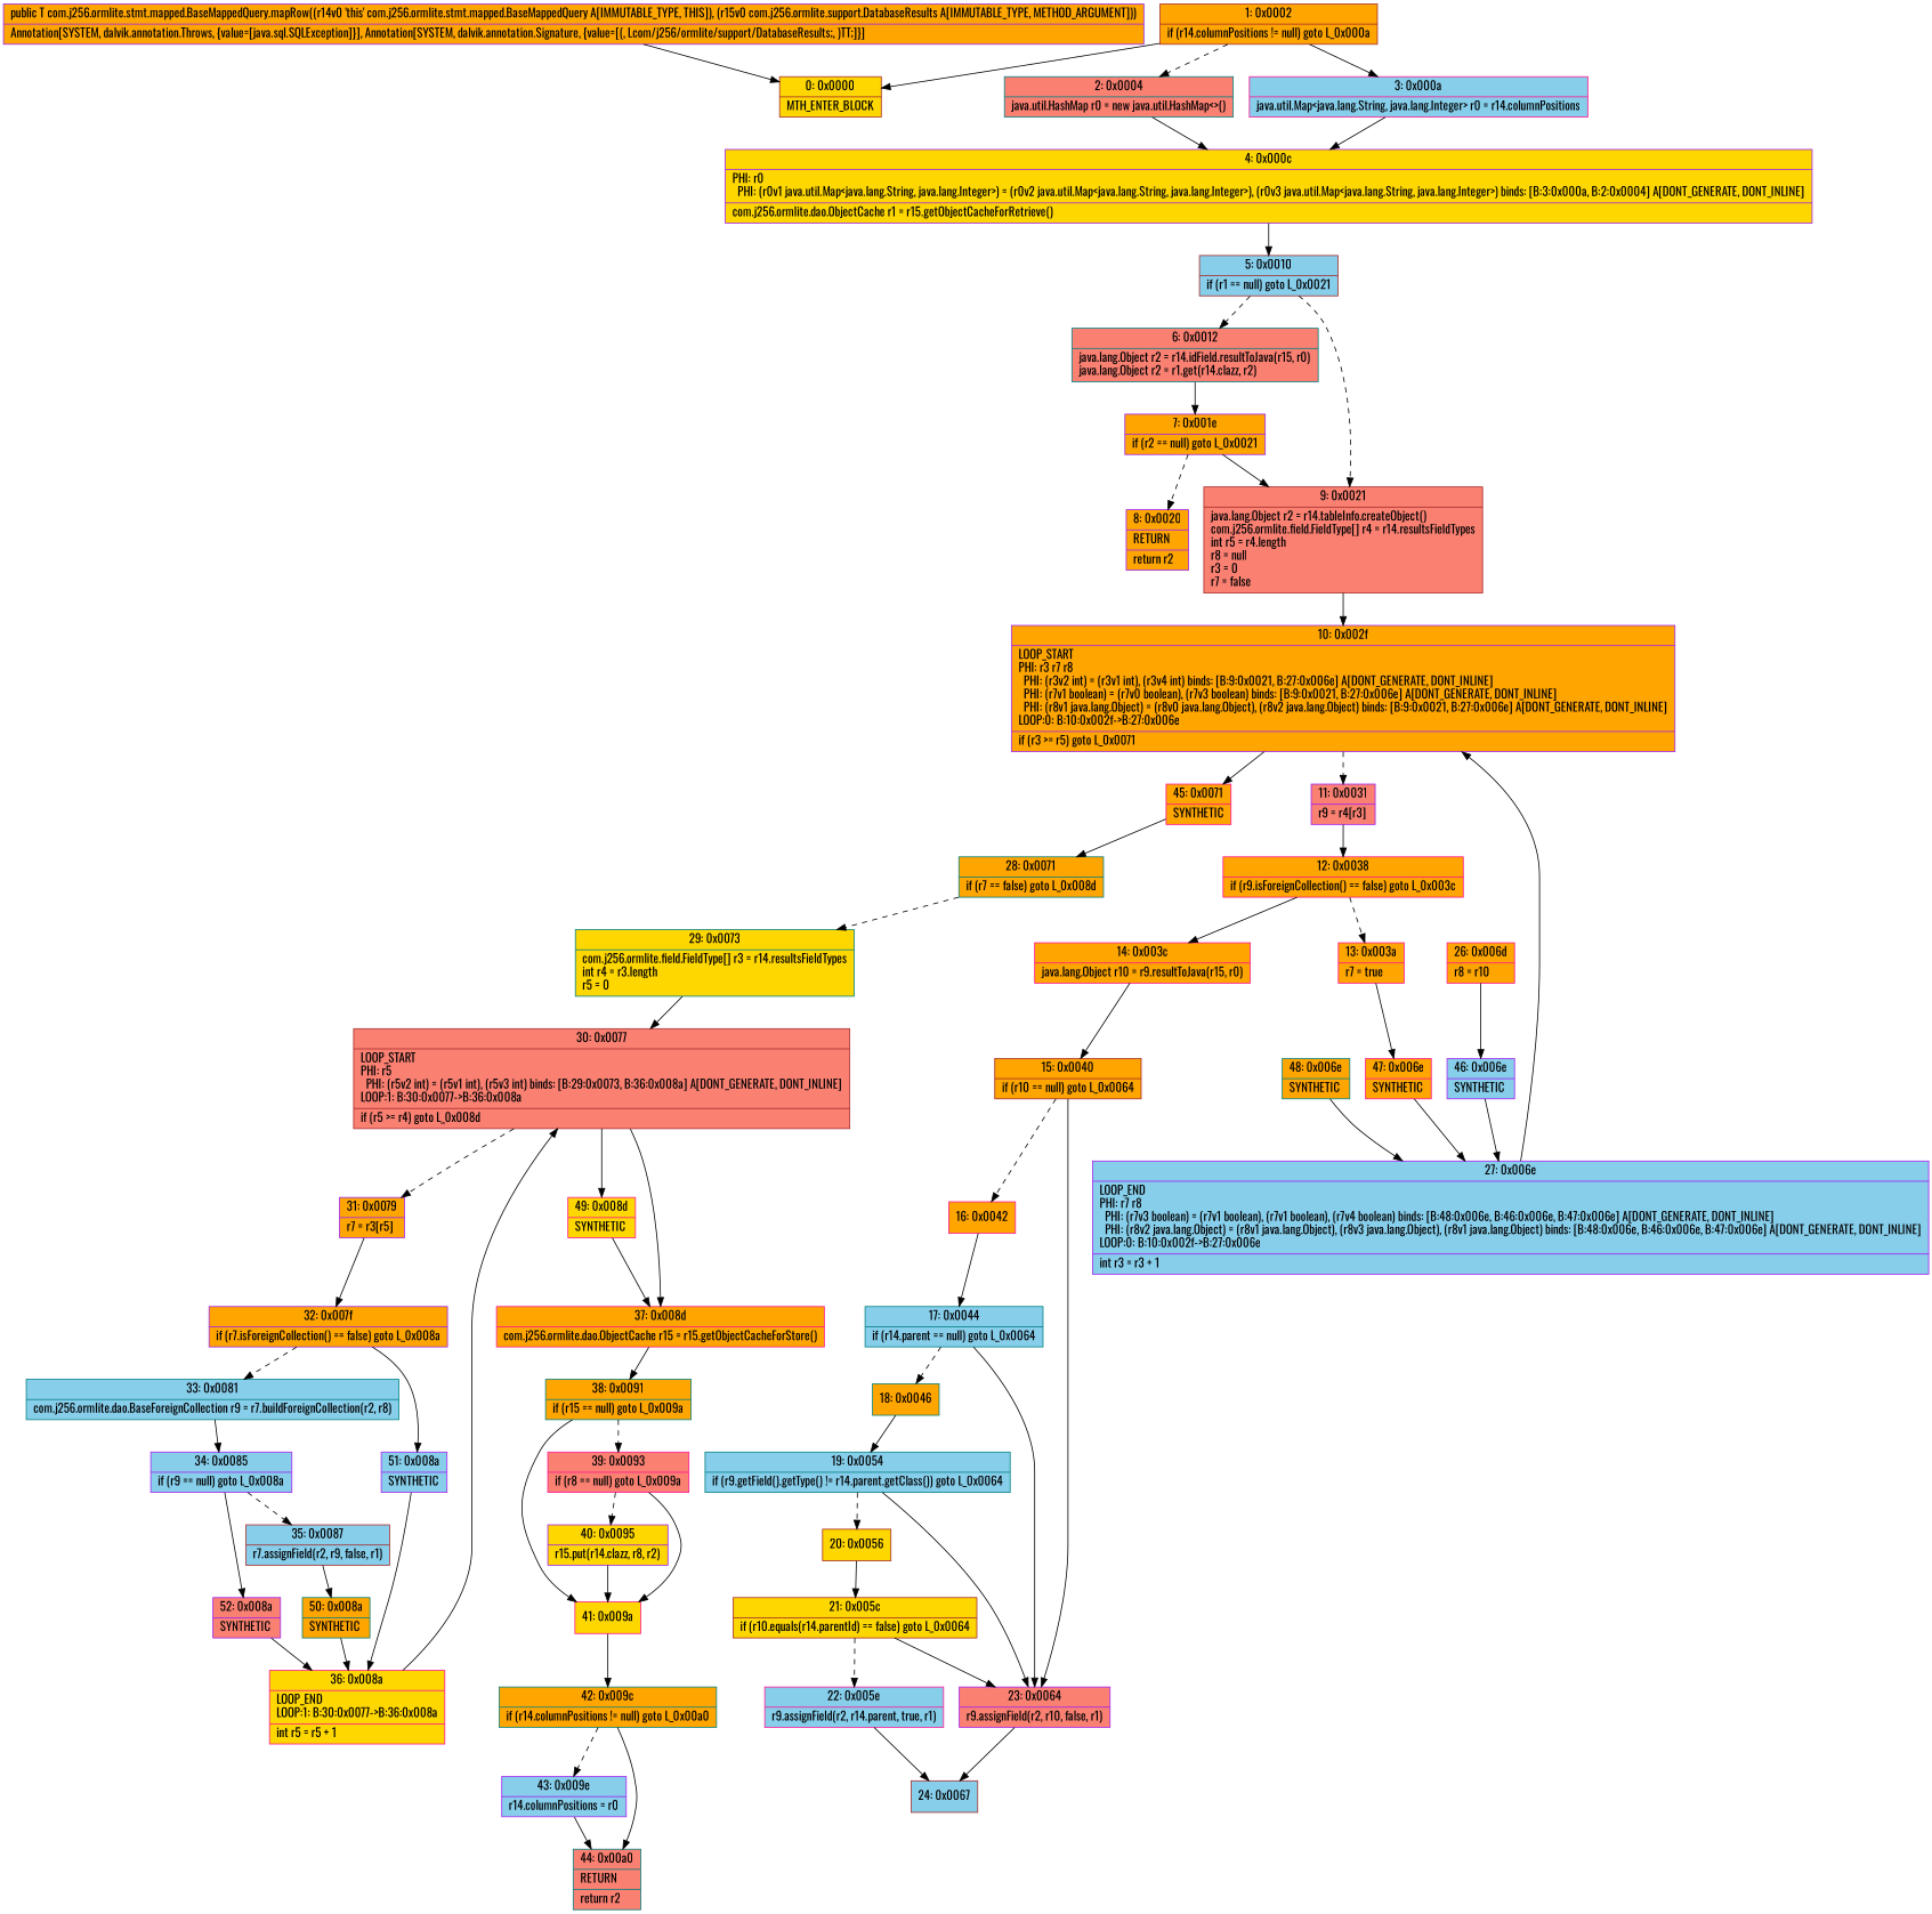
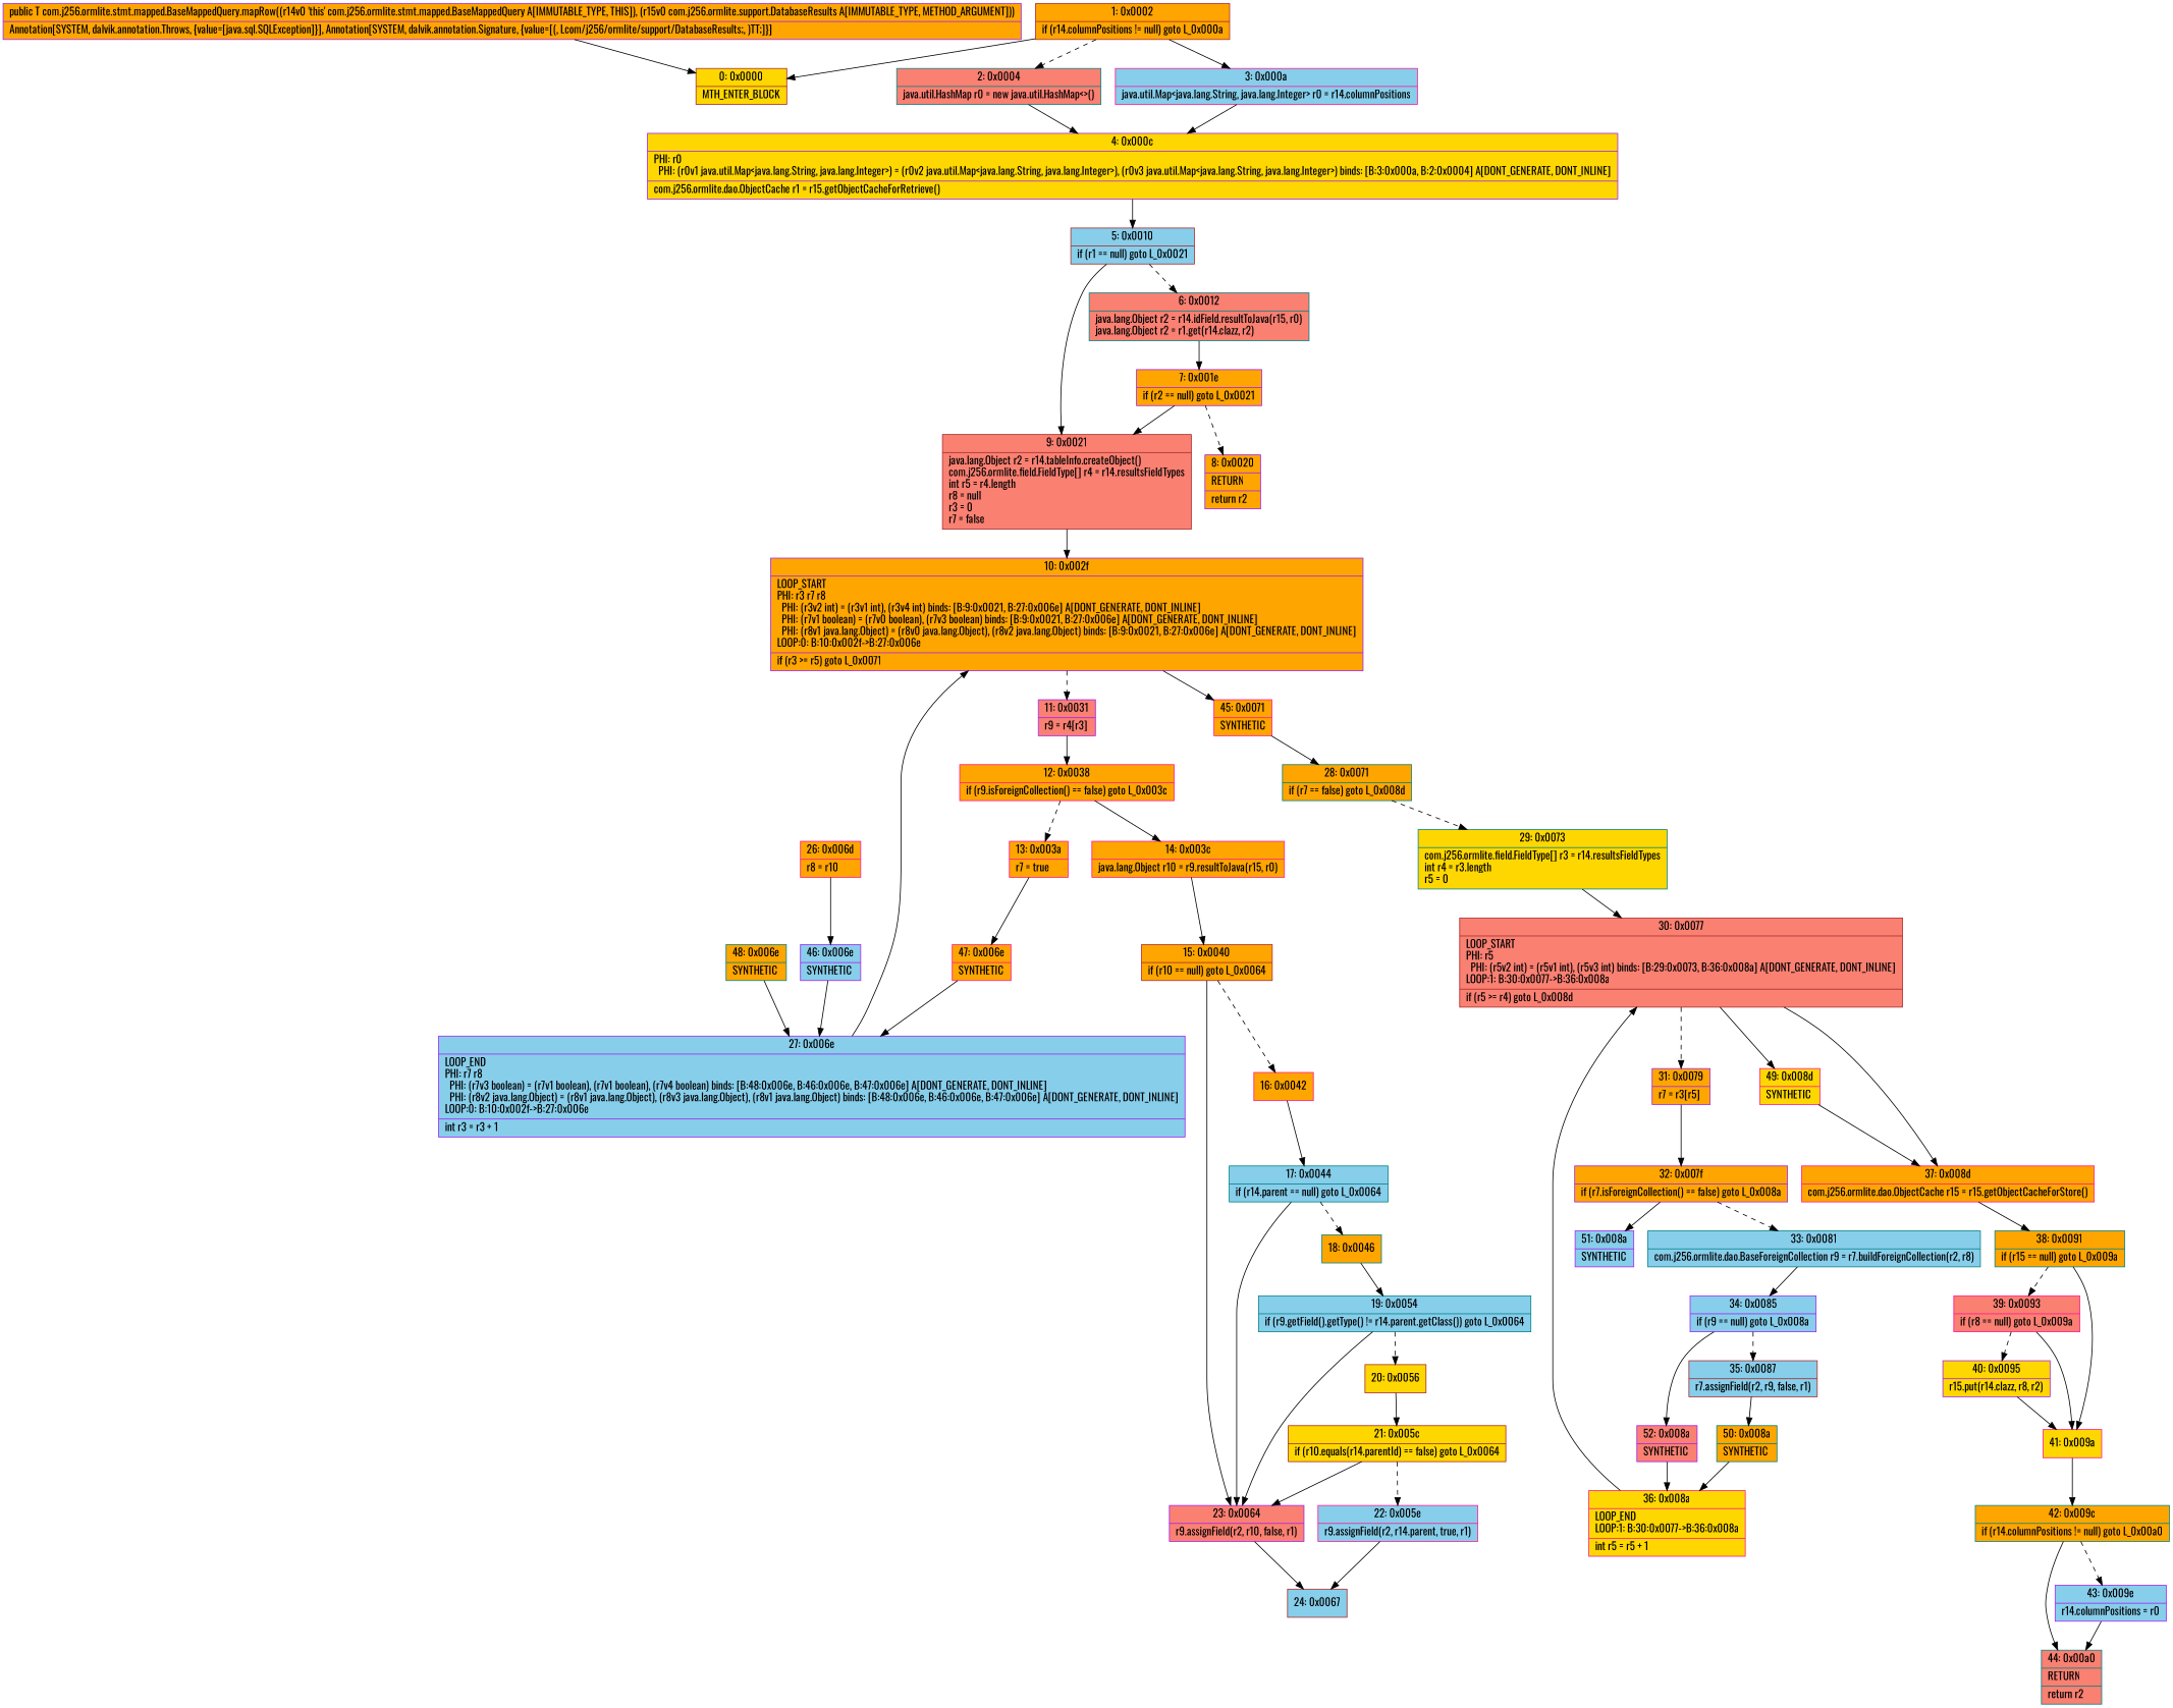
  digraph {
    fontname=Oswald
    node [color=purple fillcolor=orange fontname=Oswald shape=record style=filled]
    edge [fontname=Oswald]
    n1 [color=brown fillcolor=gold label="{0\:\ 0x0000|MTH_ENTER_BLOCK\l}"]
    n2 [color=brown label="{1\:\ 0x0002|if (r14.columnPositions != null) goto L_0x000a\l}"]
    n3 [color=teal fillcolor=salmon label="{2\:\ 0x0004|java.util.HashMap r0 = new java.util.HashMap\<\>()\l}"]
    n4 [color=deeppink fillcolor=skyblue label="{3\:\ 0x000a|java.util.Map\<java.lang.String, java.lang.Integer\> r0 = r14.columnPositions\l}"]
    n5 [fillcolor=gold label="{4\:\ 0x000c|PHI: r0 \l  PHI: (r0v1 java.util.Map\<java.lang.String, java.lang.Integer\>) = (r0v2 java.util.Map\<java.lang.String, java.lang.Integer\>), (r0v3 java.util.Map\<java.lang.String, java.lang.Integer\>) binds: [B:3:0x000a, B:2:0x0004] A[DONT_GENERATE, DONT_INLINE]\l|com.j256.ormlite.dao.ObjectCache r1 = r15.getObjectCacheForRetrieve()\l}"]
    n6 [color=brown fillcolor=skyblue label="{5\:\ 0x0010|if (r1 == null) goto L_0x0021\l}"]
    n7 [color=teal fillcolor=salmon label="{6\:\ 0x0012|java.lang.Object r2 = r14.idField.resultToJava(r15, r0)\ljava.lang.Object r2 = r1.get(r14.clazz, r2)\l}"]
    n8 [color=brown fillcolor=salmon label="{9\:\ 0x0021|java.lang.Object r2 = r14.tableInfo.createObject()\lcom.j256.ormlite.field.FieldType[] r4 = r14.resultsFieldTypes\lint r5 = r4.length\lr8 = null\lr3 = 0\lr7 = false\l}"]
    n9 [label="{7\:\ 0x001e|if (r2 == null) goto L_0x0021\l}"]
    n10 [label="{10\:\ 0x002f|LOOP_START\lPHI: r3 r7 r8 \l  PHI: (r3v2 int) = (r3v1 int), (r3v4 int) binds: [B:9:0x0021, B:27:0x006e] A[DONT_GENERATE, DONT_INLINE]\l  PHI: (r7v1 boolean) = (r7v0 boolean), (r7v3 boolean) binds: [B:9:0x0021, B:27:0x006e] A[DONT_GENERATE, DONT_INLINE]\l  PHI: (r8v1 java.lang.Object) = (r8v0 java.lang.Object), (r8v2 java.lang.Object) binds: [B:9:0x0021, B:27:0x006e] A[DONT_GENERATE, DONT_INLINE]\lLOOP:0: B:10:0x002f\-\>B:27:0x006e\l|if (r3 \>= r5) goto L_0x0071\l}"]
    n11 [label="{8\:\ 0x0020|RETURN\l|return r2\l}"]
    n12 [fillcolor=salmon label="{11\:\ 0x0031|r9 = r4[r3]\l}"]
    n13 [color=deeppink label="{45\:\ 0x0071|SYNTHETIC\l}"]
    n14 [color=deeppink label="{12\:\ 0x0038|if (r9.isForeignCollection() == false) goto L_0x003c\l}"]
    n15 [color=teal label="{28\:\ 0x0071|if (r7 == false) goto L_0x008d\l}"]
    n16 [color=deeppink label="{13\:\ 0x003a|r7 = true\l}"]
    n17 [color=deeppink label="{14\:\ 0x003c|java.lang.Object r10 = r9.resultToJava(r15, r0)\l}"]
    n18 [color=deeppink label="{47\:\ 0x006e|SYNTHETIC\l}"]
    n19 [color=brown label="{15\:\ 0x0040|if (r10 == null) goto L_0x0064\l}"]
    n20 [fillcolor=skyblue label="{27\:\ 0x006e|LOOP_END\lPHI: r7 r8 \l  PHI: (r7v3 boolean) = (r7v1 boolean), (r7v1 boolean), (r7v4 boolean) binds: [B:48:0x006e, B:46:0x006e, B:47:0x006e] A[DONT_GENERATE, DONT_INLINE]\l  PHI: (r8v2 java.lang.Object) = (r8v1 java.lang.Object), (r8v3 java.lang.Object), (r8v1 java.lang.Object) binds: [B:48:0x006e, B:46:0x006e, B:47:0x006e] A[DONT_GENERATE, DONT_INLINE]\lLOOP:0: B:10:0x002f\-\>B:27:0x006e\l|int r3 = r3 + 1\l}"]
    n21 [color=deeppink label="{16\:\ 0x0042}"]
    n22 [fillcolor=salmon label="{23\:\ 0x0064|r9.assignField(r2, r10, false, r1)\l}"]
    n23 [color=teal fillcolor=skyblue label="{17\:\ 0x0044|if (r14.parent == null) goto L_0x0064\l}"]
    n24 [color=brown fillcolor=skyblue label="{24\:\ 0x0067}"]
    n25 [color=teal label="{18\:\ 0x0046}"]
    n26 [color=teal fillcolor=skyblue label="{19\:\ 0x0054|if (r9.getField().getType() != r14.parent.getClass()) goto L_0x0064\l}"]
    n27 [color=brown fillcolor=gold label="{20\:\ 0x0056}"]
    n28 [color=brown fillcolor=gold label="{21\:\ 0x005c|if (r10.equals(r14.parentId) == false) goto L_0x0064\l}"]
    n29 [color=deeppink fillcolor=skyblue label="{22\:\ 0x005e|r9.assignField(r2, r14.parent, true, r1)\l}"]
    n30 [color=deeppink label="{26\:\ 0x006d|r8 = r10\l}"]
    n31 [fillcolor=skyblue label="{46\:\ 0x006e|SYNTHETIC\l}"]
    n32 [color=teal label="{48\:\ 0x006e|SYNTHETIC\l}"]
    n33 [color=teal fillcolor=gold label="{29\:\ 0x0073|com.j256.ormlite.field.FieldType[] r3 = r14.resultsFieldTypes\lint r4 = r3.length\lr5 = 0\l}"]
    n34 [color=brown fillcolor=salmon label="{30\:\ 0x0077|LOOP_START\lPHI: r5 \l  PHI: (r5v2 int) = (r5v1 int), (r5v3 int) binds: [B:29:0x0073, B:36:0x008a] A[DONT_GENERATE, DONT_INLINE]\lLOOP:1: B:30:0x0077\-\>B:36:0x008a\l|if (r5 \>= r4) goto L_0x008d\l}"]
    n35 [color=deeppink label="{37\:\ 0x008d|com.j256.ormlite.dao.ObjectCache r15 = r15.getObjectCacheForStore()\l}"]
    n36 [color=teal label="{38\:\ 0x0091|if (r15 == null) goto L_0x009a\l}"]
    n37 [label="{31\:\ 0x0079|r7 = r3[r5]\l}"]
    n38 [color=deeppink fillcolor=gold label="{49\:\ 0x008d|SYNTHETIC\l}"]
    n39 [label="{32\:\ 0x007f|if (r7.isForeignCollection() == false) goto L_0x008a\l}"]
    n40 [color=teal fillcolor=skyblue label="{33\:\ 0x0081|com.j256.ormlite.dao.BaseForeignCollection r9 = r7.buildForeignCollection(r2, r8)\l}"]
    n41 [fillcolor=skyblue label="{51\:\ 0x008a|SYNTHETIC\l}"]
    n42 [fillcolor=skyblue label="{34\:\ 0x0085|if (r9 == null) goto L_0x008a\l}"]
    n43 [color=deeppink fillcolor=gold label="{36\:\ 0x008a|LOOP_END\lLOOP:1: B:30:0x0077\-\>B:36:0x008a\l|int r5 = r5 + 1\l}"]
    n44 [color=brown fillcolor=skyblue label="{35\:\ 0x0087|r7.assignField(r2, r9, false, r1)\l}"]
    n45 [fillcolor=salmon label="{52\:\ 0x008a|SYNTHETIC\l}"]
    n46 [color=teal label="{50\:\ 0x008a|SYNTHETIC\l}"]
    n47 [color=deeppink fillcolor=salmon label="{39\:\ 0x0093|if (r8 == null) goto L_0x009a\l}"]
    n48 [color=deeppink fillcolor=gold label="{41\:\ 0x009a}"]
    n49 [fillcolor=gold label="{40\:\ 0x0095|r15.put(r14.clazz, r8, r2)\l}"]
    n50 [color=teal label="{42\:\ 0x009c|if (r14.columnPositions != null) goto L_0x00a0\l}"]
    n51 [fillcolor=skyblue label="{43\:\ 0x009e|r14.columnPositions = r0\l}"]
    n52 [color=teal fillcolor=salmon label="{44\:\ 0x00a0|RETURN\l|return r2\l}"]
    n53 [label="{public T com.j256.ormlite.stmt.mapped.BaseMappedQuery.mapRow((r14v0 'this' com.j256.ormlite.stmt.mapped.BaseMappedQuery A[IMMUTABLE_TYPE, THIS]), (r15v0 com.j256.ormlite.support.DatabaseResults A[IMMUTABLE_TYPE, METHOD_ARGUMENT]))  | Annotation[SYSTEM, dalvik.annotation.Throws, \{value=[java.sql.SQLException]\}], Annotation[SYSTEM, dalvik.annotation.Signature, \{value=[(, Lcom\/j256\/ormlite\/support\/DatabaseResults;, )TT;]\}]\l}"]
    n2 -> n1
    n2 -> n3 [style=dashed]
    n2 -> n4
    n3 -> n5
    n4 -> n5
    n5 -> n6
    n6 -> n7 [style=dashed]
-   n6 -> n8 [style=dashed]
+   n6 -> n8
    n7 -> n9
    n8 -> n10
    n9 -> n8
    n9 -> n11 [style=dashed]
    n10 -> n12 [style=dashed]
    n10 -> n13
    n12 -> n14
    n13 -> n15
    n14 -> n16 [style=dashed]
    n14 -> n17
    n15 -> n33 [style=dashed]
    n16 -> n18
    n17 -> n19
    n18 -> n20
    n19 -> n21 [style=dashed]
    n19 -> n22
    n20 -> n10
    n21 -> n23
    n22 -> n24
    n23 -> n22
    n23 -> n25 [style=dashed]
    n25 -> n26
    n26 -> n22
    n26 -> n27 [style=dashed]
    n27 -> n28
    n28 -> n22
    n28 -> n29 [style=dashed]
    n29 -> n24
    n30 -> n31
    n31 -> n20
    n32 -> n20
    n33 -> n34
    n34 -> n35
    n34 -> n37 [style=dashed]
    n34 -> n38
    n35 -> n36
    n36 -> n47 [style=dashed]
    n36 -> n48
    n37 -> n39
    n38 -> n35
    n39 -> n40 [style=dashed]
    n39 -> n41
    n40 -> n42
-   n41 -> n43
    n42 -> n44 [style=dashed]
    n42 -> n45
    n43 -> n34
    n44 -> n46
    n45 -> n43
    n46 -> n43
    n47 -> n48
    n47 -> n49 [style=dashed]
    n48 -> n50
    n49 -> n48
    n50 -> n51 [style=dashed]
    n50 -> n52
    n51 -> n52
    n53 -> n1
  }
